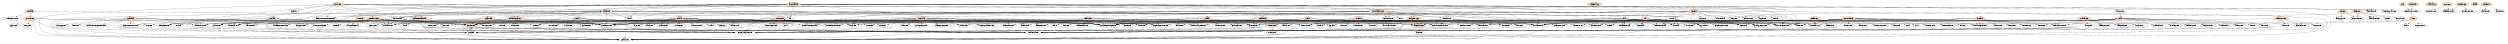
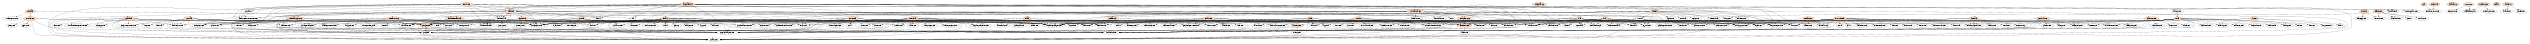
  digraph {
    n1 [fillcolor="#ffccaabb" label="google.com" style=filled]
    n2 [label="gstatic.com"]
    n3 [label="google.fi"]
    n4 [label="doubleclick.net"]
    n5 [fillcolor="#ffccaabb" label="youtube.com" style=filled]
    n6 [label="ytimg.com"]
    n7 [label="googleapis.com"]
    n8 [label="ggpht.com"]
    n9 [fillcolor="#ffccaabb" label="facebook.com" style=filled]
    n10 [label="fbcdn.net"]
    n11 [fillcolor="#ffccaabb" label="is.fi" style=filled]
    n12 [label="tiqcdn.com"]
    n13 [label="googletagmanager.com"]
    n14 [label="mediadelivery.fi"]
    n15 [label="speedcurve.com"]
    n16 [label="sp-prod.net"]
    n17 [label="adnxs.com"]
    n18 [label="dnt-userreport.com"]
    n19 [label="nelonenmedia.fi"]
    n20 [label="supersaa.fi"]
    n21 [label="privacy-mgmt.com"]
    n22 [label="richie.fi"]
    n23 [label="chartbeat.com"]
    n24 [label="chartbeat.net"]
    n25 [label="cloudfront.net"]
    n26 [label="sanoma.fi"]
    n27 [fillcolor="#ffccaabb" label="iltalehti.fi" style=filled]
    n28 [label="ilcdn.fi"]
    n29 [label="gravito.net"]
    n30 [label="almamedia.fi"]
    n31 [label="ensighten.com"]
    n32 [label="google-analytics.com"]
    n33 [label="almacrcommoncontent.net"]
    n34 [label="il.fi"]
    n35 [label="almamedia.tech"]
    n36 [label="krxd.net"]
    n37 [label="cloudflare.com"]
    n38 [label="myfonts.net"]
    n39 [label="jquery.com"]
    n40 [fillcolor="#ffccaabb" label="yle.fi" style=filled]
    n41 [label="branch.io"]
    n42 [label="app.link"]
    n43 [label="kaltura.com"]
    n44 [label="userreport.com"]
    n45 [label="demdex.net"]
    n46 [label="omtrdc.net"]
    n47 [fillcolor="#ffccaabb" label="wikipedia.org" style=filled]
    n48 [fillcolor="#ffccaabb" label="tori.fi" style=filled]
    n49 [label="abtasty.com"]
    n50 [label="cxense.com"]
    n51 [label="xiti.com"]
    n52 [label="klevu.com"]
    n53 [label="schibsted.com"]
    n54 [label="mathtag.com"]
    n55 [label="tealiumiq.com"]
    n56 [label="hotjar.com"]
    n57 [label="adform.net"]
    n58 [label="amplitude.com"]
    n59 [label="scorecardresearch.com"]
    n60 [label="schibsted.io"]
    n61 [label="smartadserver.com"]
    n62 [label="adtlgc.com"]
    n63 [fillcolor="#ffccaabb" label="twitter.com" style=filled]
    n64 [label="twimg.com"]
    n65 [fillcolor="#ffccaabb" label="hs.fi" style=filled]
    n66 [fillcolor="#ffccaabb" label="instagram.com" style=filled]
    n67 [label="facebook.net"]
    n68 [fillcolor="#ffccaabb" label="veikkaus.fi" style=filled]
    n69 [fillcolor="#ffccaabb" label="pornhub.com" style=filled]
    n70 [label="trafficjunky.com"]
    n71 [label="phncdn.com"]
    n72 [label="adtng.com"]
    n73 [label="trafficjunky.net"]
    n74 [fillcolor="#ffccaabb" label="mtvuutiset.fi" style=filled]
    n75 [label="katsomo.fi"]
    n76 [label="mtv.fi"]
    n77 [label="lp4.io"]
    n78 [label="adobedtm.com"]
    n79 [label="cookielaw.org"]
    n80 [label="onetrust.com"]
    n81 [label="everesttech.net"]
    n82 [label="inpref.com"]
    n83 [label="leiki.com"]
    n84 [label="frosmo.com"]
    n85 [label="relevant-digital.com"]
    n86 [label="jsdelivr.net"]
    n87 [label="fwmrm.net"]
    n88 [label="cintnetworks.com"]
    n89 [fillcolor="#ffccaabb" label="op.fi" style=filled]
    n90 [label="selenium-error.info"]
    n91 [fillcolor="#ffccaabb" label="reddit.com" style=filled]
    n92 [label="redditstatic.com"]
    n93 [label="redditmedia.com"]
    n94 [label="redd.it"]
    n95 [label="googletagservices.com"]
    n96 [label="amazon-adsystem.com"]
    n97 [label="aaxads.com"]
    n98 [label="aaxdetect.com"]
    n99 [label="rlcdn.com"]
    n100 [label="quantserve.com"]
    n101 [label="quantcount.com"]
    n102 [fillcolor="#ffccaabb" label="foreca.fi" style=filled]
    n103 [label="sascdn.com"]
    n104 [label="foreca.net"]
    n105 [label="consensu.org"]
    n106 [fillcolor="#ffccaabb" label="nordea.fi" style=filled]
    n107 [label="cookiereports.com"]
-   n108 [fillcolor="#ffccaabb" label="suomi.fi" style=filled]
    n109 [fillcolor="#ffccaabb" label="live.com" style=filled]
    n110 [label="microsoft.com"]
    n111 [label="office365.com"]
    n112 [fillcolor="#ffccaabb" label="elisa.fi" style=filled]
    n113 [label="nuance.com"]
    n114 [label="conductrics.com"]
    n115 [label="wurfl.io"]
    n116 [label="ipify.org"]
    n117 [label="amazonaws.com"]
    n118 [label="mailjet.com"]
    n119 [label="db-ip.com"]
    n120 [label="elisa.com"]
    n121 [label="qualaroo.com"]
    n122 [fillcolor="#ffccaabb" label="ilmatieteenlaitos.fi" style=filled]
    n123 [label="fmi.fi"]
    n124 [fillcolor="#ffccaabb" label="nettiauto.com" style=filled]
    n125 [label="nettix.fi"]
    n126 [label="privacymanager.io"]
    n127 [label="adsafeprotected.com"]
    n128 [label="cdn-apple.com"]
    n129 [label="jtvnw.com"]
    n130 [label="surveymonkey.com"]
    n131 [fillcolor="#ffccaabb" label="etuovi.com" style=filled]
    n132 [label="polyfill.io"]
    n133 [fillcolor="#ffccaabb" label="ylilauta.org" style=filled]
    n134 [fillcolor="#ffccaabb" label="office.com" style=filled]
    n135 [label="msocdn.com"]
    n136 [label="akamaized.net"]
    n137 [label="gfx.ms"]
    n138 [label="bing.com"]
    n139 [fillcolor="#ffccaabb" label="kauppalehti.fi" style=filled]
    n140 [label="almatalent.fi"]
    n141 [label="shockinggrass.com"]
    n142 [label="googlesyndication.com"]
    n143 [fillcolor="#ffccaabb" label="xnxx.com" style=filled]
    n144 [label="xnxx-cdn.com"]
    n145 [label="trafficfactory.biz"]
    n146 [fillcolor="#ffccaabb" label="xvideos.com" style=filled]
    n147 [label="xvideos-cdn.com"]
    n148 [fillcolor="#ffccaabb" label="telia.fi" style=filled]
    n149 [label="cookieinformation.com"]
    n150 [label="addsearch.com"]
    n151 [label="igodigital.com"]
    n152 [label="lekane.net"]
    n153 [fillcolor="#ffccaabb" label="suomi24.fi" style=filled]
    n154 [label="lwadm.com"]
    n155 [label="pushpushgo.com"]
    n156 [label="rubiconproject.com"]
    n157 [label="criteo.com"]
    n158 [label="googleadservices.com"]
    n159 [label="criteo.net"]
    n160 [fillcolor="#ffccaabb" label="twitch.tv" style=filled]
    n161 [label="twitchcdn.net"]
    n162 [label="ttvnw.net"]
    n163 [label="jtvnw.net"]
    n164 [label="imrworldwide.com"]
    n165 [fillcolor="#ffccaabb" label="netflix.com" style=filled]
    n166 [label="nflxext.com"]
    n167 [fillcolor="#ffccaabb" label="verkkokauppa.com" style=filled]
    n168 [label="trackjs.com"]
    n169 [label="verk.net"]
    n170 [fillcolor="#ffccaabb" label="huutokaupat.com" style=filled]
    n171 [label="licdn.com"]
    n172 [label="linkedin.com"]
    n173 [label="freshchat.com"]
    n174 [label="es.io"]
    n175 [fillcolor="#ffccaabb" label="k-ruoka.fi" style=filled]
    n176 [label="ctfassets.net"]
    n177 [label="giosg.com"]
    n178 [label="kesko.fi"]
    n179 [label="giosgusercontent.com"]
    n180 [fillcolor="#ffccaabb" label="oikotie.fi" style=filled]
    n181 [label="oikotiecdn.fi"]
    n182 [label="ruutu.fi"]
    n183 [label="marketo.com"]
    n184 [label="apple.com"]
    n185 [label="snmdt.fi"]
    n186 [label="unpkg.com"]
    n187 [label="googleoptimize.com"]
    n188 [fillcolor="#ffccaabb" label="kela.fi" style=filled]
    n189 [fillcolor="#ffccaabb" label="xhamster.com" style=filled]
    n190 [label="xhcdn.com"]
    n191 [label="tsyndicate.com"]
    n192 [label="stripst.com"]
    n193 [fillcolor="#ffccaabb" label="vk.com" style=filled]
    n194 [label="mail.ru"]
    n195 [label="tns-counter.ru"]
    n196 [fillcolor="#ffccaabb" label="motonet.fi" style=filled]
    n197 [label="bootstrapcdn.com"]
    n198 [label="jst.ai"]
    n199 [fillcolor="#ffccaabb" label="s-pankki.fi" style=filled]
    n200 [label="fonts.net"]
    n201 [label="visualwebsiteoptimizer.com"]
    n202 [label="crazyegg.com"]
    n203 [fillcolor="#ffccaabb" label="gigantti.fi" style=filled]
    n204 [label="queue-it.net"]
    n205 [fillcolor="#ffccaabb" label="inschool.fi" style=filled]
    n206 [fillcolor="#ffccaabb" label="posti.fi" style=filled]
    n207 [label="newrelic.com"]
    n208 [label="nr-data.net"]
    n209 [fillcolor="#ffccaabb" label="yandex.ru" style=filled]
    n210 [label="yastatic.net"]
    n211 [label="yandex.net"]
    n1 -> n2
    n1 -> n3
    n1 -> n4
    n3 -> n1
    n3 -> n2
    n5 -> n1
    n5 -> n2
    n5 -> n3
    n5 -> n6
    n5 -> n7
    n5 -> n8
    n9 -> n10
    n11 -> n2
    n11 -> n7
    n11 -> n12
    n11 -> n13
    n11 -> n14
    n11 -> n15
    n11 -> n16
    n11 -> n17
    n11 -> n18
    n11 -> n19
    n11 -> n20
    n11 -> n21
    n11 -> n22
    n11 -> n23
    n11 -> n24
    n11 -> n25
    n11 -> n26
    n27 -> n2
    n27 -> n7
    n27 -> n17
    n27 -> n18
    n27 -> n23
    n27 -> n24
    n27 -> n28
    n27 -> n29
    n27 -> n30
    n27 -> n31
    n27 -> n32
    n27 -> n33
    n27 -> n34
    n27 -> n35
    n30 -> n7
    n30 -> n25
    n30 -> n27
    n30 -> n29
    n30 -> n31
    n30 -> n35
    n30 -> n36
    n30 -> n37
    n30 -> n38
    n30 -> n39
    n40 -> n2
    n40 -> n7
    n40 -> n13
    n40 -> n24
    n40 -> n41
    n40 -> n42
    n40 -> n43
    n40 -> n44
    n40 -> n45
    n40 -> n46
    n48 -> n4
    n48 -> n12
    n48 -> n17
    n48 -> n21
    n48 -> n25
    n48 -> n49
    n48 -> n50
    n48 -> n51
    n48 -> n52
    n48 -> n53
    n48 -> n54
    n48 -> n55
    n48 -> n56
    n48 -> n57
    n48 -> n58
    n48 -> n59
    n48 -> n60
    n48 -> n61
    n62 -> n48
    n63 -> n32
    n63 -> n64
    n65 -> n2
    n65 -> n7
    n65 -> n12
    n65 -> n13
    n65 -> n14
    n65 -> n16
    n65 -> n17
    n65 -> n18
    n65 -> n19
    n65 -> n20
    n65 -> n21
    n65 -> n22
    n65 -> n23
    n65 -> n24
    n65 -> n25
    n65 -> n26
    n66 -> n9
    n66 -> n67
    n68 -> n9
    n68 -> n13
    n68 -> n15
    n68 -> n32
    n68 -> n57
    n68 -> n67
    n69 -> n1
    n69 -> n3
    n69 -> n4
    n69 -> n32
    n69 -> n70
    n69 -> n71
    n69 -> n72
    n69 -> n73
    n74 -> n4
    n74 -> n17
    n74 -> n18
    n74 -> n25
    n74 -> n45
    n74 -> n46
    n74 -> n50
    n74 -> n57
    n74 -> n61
    n74 -> n75
    n74 -> n76
    n74 -> n77
    n74 -> n78
    n74 -> n79
    n74 -> n80
    n74 -> n81
    n74 -> n82
    n74 -> n83
    n74 -> n84
    n74 -> n85
    n74 -> n86
    n74 -> n87
    n74 -> n88
    n89 -> n90
    n91 -> n1
    n91 -> n4
    n91 -> n13
    n91 -> n59
    n91 -> n92
    n91 -> n93
    n91 -> n94
    n91 -> n95
    n91 -> n96
    n91 -> n97
    n91 -> n98
    n91 -> n99
    n91 -> n100
    n91 -> n101
    n102 -> n13
    n102 -> n85
    n102 -> n100
    n102 -> n101
    n102 -> n103
    n102 -> n104
    n102 -> n105
    n106 -> n5
    n106 -> n12
    n106 -> n107
-   n108 -> n2
-   n108 -> n7
    n109 -> n110
    n109 -> n111
    n112 -> n1
    n112 -> n2
    n112 -> n3
    n112 -> n4
    n112 -> n7
    n112 -> n9
    n112 -> n13
    n112 -> n25
    n112 -> n32
    n112 -> n36
    n112 -> n37
    n112 -> n56
    n112 -> n67
    n112 -> n82
    n112 -> n113
    n112 -> n114
    n112 -> n115
    n112 -> n116
    n112 -> n117
    n112 -> n118
    n112 -> n119
    n112 -> n120
    n112 -> n121
    n122 -> n1
    n122 -> n7
    n122 -> n32
    n122 -> n37
    n122 -> n123
    n124 -> n1
    n124 -> n2
    n124 -> n3
    n124 -> n4
    n124 -> n7
    n124 -> n13
    n124 -> n32
    n124 -> n37
    n124 -> n44
    n124 -> n86
    n124 -> n125
    n124 -> n126
    n124 -> n127
    n124 -> n128
    n124 -> n129
    n124 -> n130
    n131 -> n1
    n131 -> n2
    n131 -> n7
    n131 -> n17
    n131 -> n18
    n131 -> n25
    n131 -> n27
    n131 -> n29
    n131 -> n30
    n131 -> n31
    n131 -> n33
    n131 -> n35
    n131 -> n132
    n134 -> n110
    n134 -> n135
    n134 -> n136
    n134 -> n137
    n134 -> n138
    n139 -> n2
    n139 -> n4
    n139 -> n7
    n139 -> n17
    n139 -> n18
    n139 -> n22
    n139 -> n25
    n139 -> n27
    n139 -> n28
    n139 -> n29
    n139 -> n30
    n139 -> n31
    n139 -> n32
    n139 -> n34
    n139 -> n35
    n139 -> n36
    n139 -> n37
    n139 -> n140
    n139 -> n141
    n139 -> n142
    n143 -> n144
    n143 -> n145
    n146 -> n145
    n146 -> n147
    n148 -> n13
    n148 -> n38
    n148 -> n63
    n148 -> n67
    n148 -> n149
    n148 -> n150
    n148 -> n151
    n148 -> n152
    n153 -> n1
    n153 -> n2
    n153 -> n3
    n153 -> n4
    n153 -> n7
    n153 -> n13
    n153 -> n32
    n153 -> n56
    n153 -> n57
    n153 -> n79
    n153 -> n80
    n153 -> n86
    n153 -> n95
    n153 -> n129
    n153 -> n142
    n153 -> n154
    n153 -> n155
    n153 -> n156
    n153 -> n157
    n153 -> n158
    n153 -> n159
    n160 -> n2
    n160 -> n4
    n160 -> n25
    n160 -> n41
    n160 -> n42
    n160 -> n59
    n160 -> n95
    n160 -> n96
    n160 -> n161
    n160 -> n162
    n160 -> n163
    n160 -> n164
    n165 -> n79
    n165 -> n80
    n165 -> n166
    n167 -> n1
    n167 -> n2
    n167 -> n3
    n167 -> n4
    n167 -> n7
    n167 -> n13
    n167 -> n32
    n167 -> n168
    n167 -> n169
    n170 -> n1
    n170 -> n3
    n170 -> n4
    n170 -> n9
    n170 -> n13
    n170 -> n25
    n170 -> n32
    n170 -> n56
    n170 -> n67
    n170 -> n138
    n170 -> n158
    n170 -> n171
    n170 -> n172
    n170 -> n173
    n170 -> n174
    n172 -> n1
    n172 -> n2
    n172 -> n4
    n172 -> n9
    n172 -> n32
    n172 -> n45
    n172 -> n59
    n172 -> n63
    n172 -> n171
    n175 -> n1
    n175 -> n3
    n175 -> n4
    n175 -> n13
    n175 -> n32
    n175 -> n37
    n175 -> n117
    n175 -> n176
    n175 -> n177
    n175 -> n178
    n175 -> n179
    n180 -> n1
    n180 -> n2
    n180 -> n7
    n180 -> n12
    n180 -> n13
    n180 -> n16
    n180 -> n17
    n180 -> n21
    n180 -> n25
    n180 -> n26
    n180 -> n32
    n180 -> n181
    n180 -> n182
    n180 -> n183
    n180 -> n184
    n180 -> n185
    n180 -> n186
    n182 -> n2
    n182 -> n7
    n182 -> n12
    n182 -> n13
    n182 -> n16
    n182 -> n18
    n182 -> n19
    n182 -> n21
    n182 -> n25
    n182 -> n26
    n182 -> n187
    n189 -> n4
    n189 -> n13
    n189 -> n32
    n189 -> n190
    n189 -> n191
    n189 -> n192
    n193 -> n9
    n193 -> n67
    n193 -> n194
    n193 -> n195
    n196 -> n1
    n196 -> n2
    n196 -> n3
    n196 -> n4
    n196 -> n7
    n196 -> n9
    n196 -> n13
    n196 -> n32
    n196 -> n57
    n196 -> n67
    n196 -> n157
    n196 -> n159
    n196 -> n197
    n196 -> n198
    n199 -> n1
    n199 -> n2
    n199 -> n3
    n199 -> n4
    n199 -> n13
    n199 -> n32
    n199 -> n117
    n199 -> n158
    n199 -> n177
    n199 -> n179
    n199 -> n200
    n199 -> n201
    n199 -> n202
    n203 -> n2
    n203 -> n7
    n203 -> n13
    n203 -> n37
    n203 -> n149
    n203 -> n204
    n205 -> n90
    n206 -> n1
    n206 -> n3
    n206 -> n4
    n206 -> n7
    n206 -> n13
    n206 -> n32
    n206 -> n36
    n206 -> n56
    n206 -> n57
    n206 -> n80
    n206 -> n176
    n206 -> n207
    n206 -> n208
    n209 -> n210
    n209 -> n211
  }
